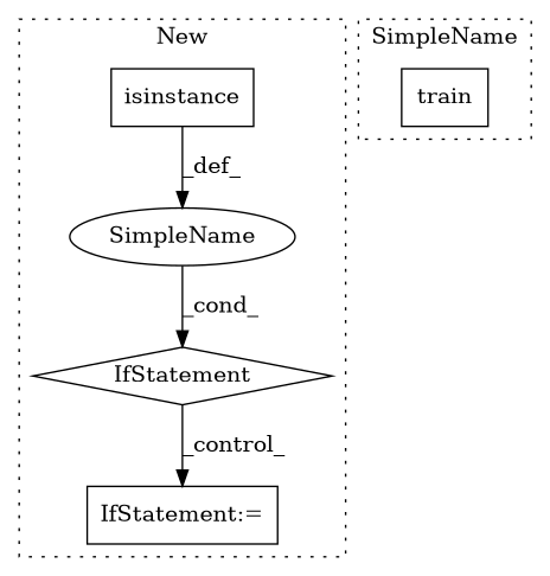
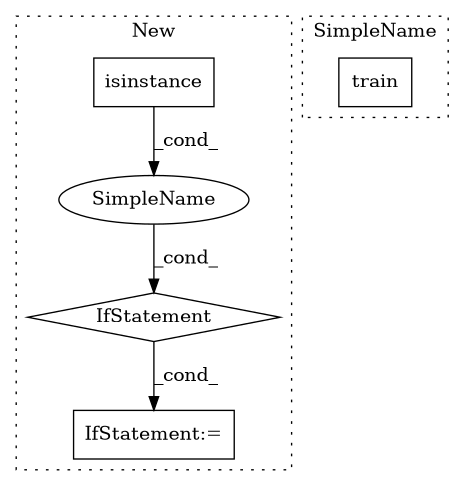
  digraph {
    node [a=32 shape=box]
    n1 [l="11,2" label=isinstance s="19052,19104"]
    n2 [a=25 l="4,2" label=IfStatement s="19047,19106" shape=diamond]
    n3 [a=42 label=SimpleName shape=ellipse]
    n4 [a=7 l=1 label="IfStatement:=" s=19129]
    n5 [l=7 label=train s=19142]
    subgraph cluster_1 {
      label=New
      style=dotted
      n1
      n2
      n3
      n4
    }
    subgraph cluster_2 {
      label=SimpleName
      style=dotted
      n5
    }
-   n1 -> n3 [label=_def_]
-   n2 -> n4 [label=_control_]
+   n1 -> n3 [label=_cond_]
+   n2 -> n4 [label=_cond_]
    n3 -> n2 [label=_cond_]
  }
